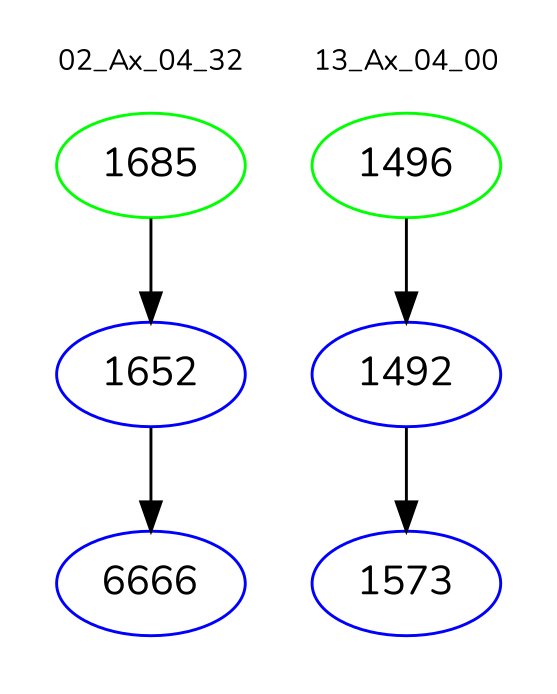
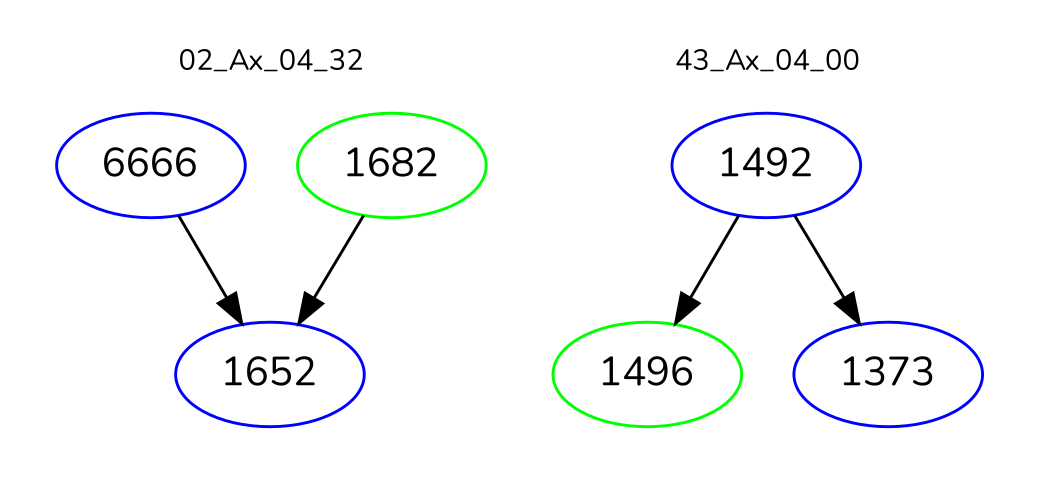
  digraph {
    fontname=Nunito
    node [color=blue fontname=Nunito]
    edge [color=black fontname=Nunito]
-   n1 [color=green label=1685]
+   n1 [color=green label=1682]
    n2 [label=1652]
    n3 [label=6666]
    n4 [color=green label=1496]
    n5 [label=1492]
-   n6 [label=1573]
+   n6 [label=1373]
    subgraph cluster_1 {
      color=white
      fontsize=10
      label="02_Ax_04_32"
      n1
      n2
      n3
    }
    subgraph cluster_2 {
      color=white
      fontsize=10
-     label="13_Ax_04_00"
+     label="43_Ax_04_00"
      n4
      n5
      n6
    }
    n1 -> n2
-   n2 -> n3
-   n4 -> n5
+   n3 -> n2
+   n5 -> n4
    n5 -> n6
  }
